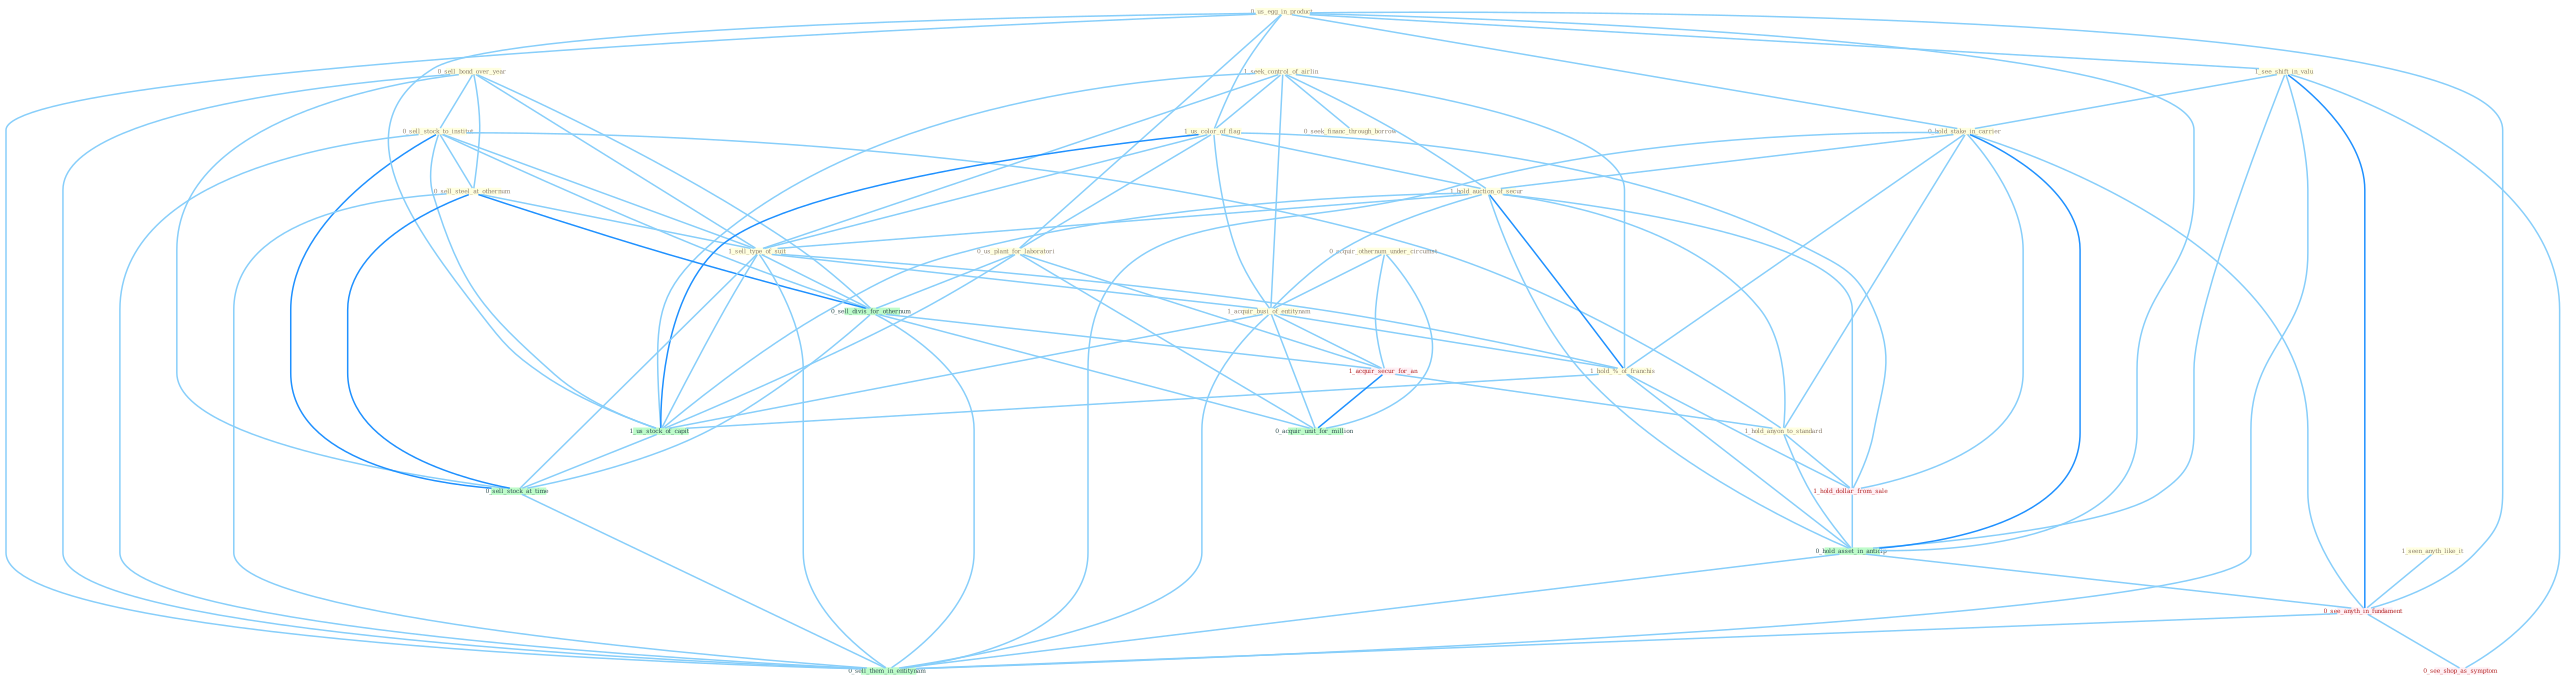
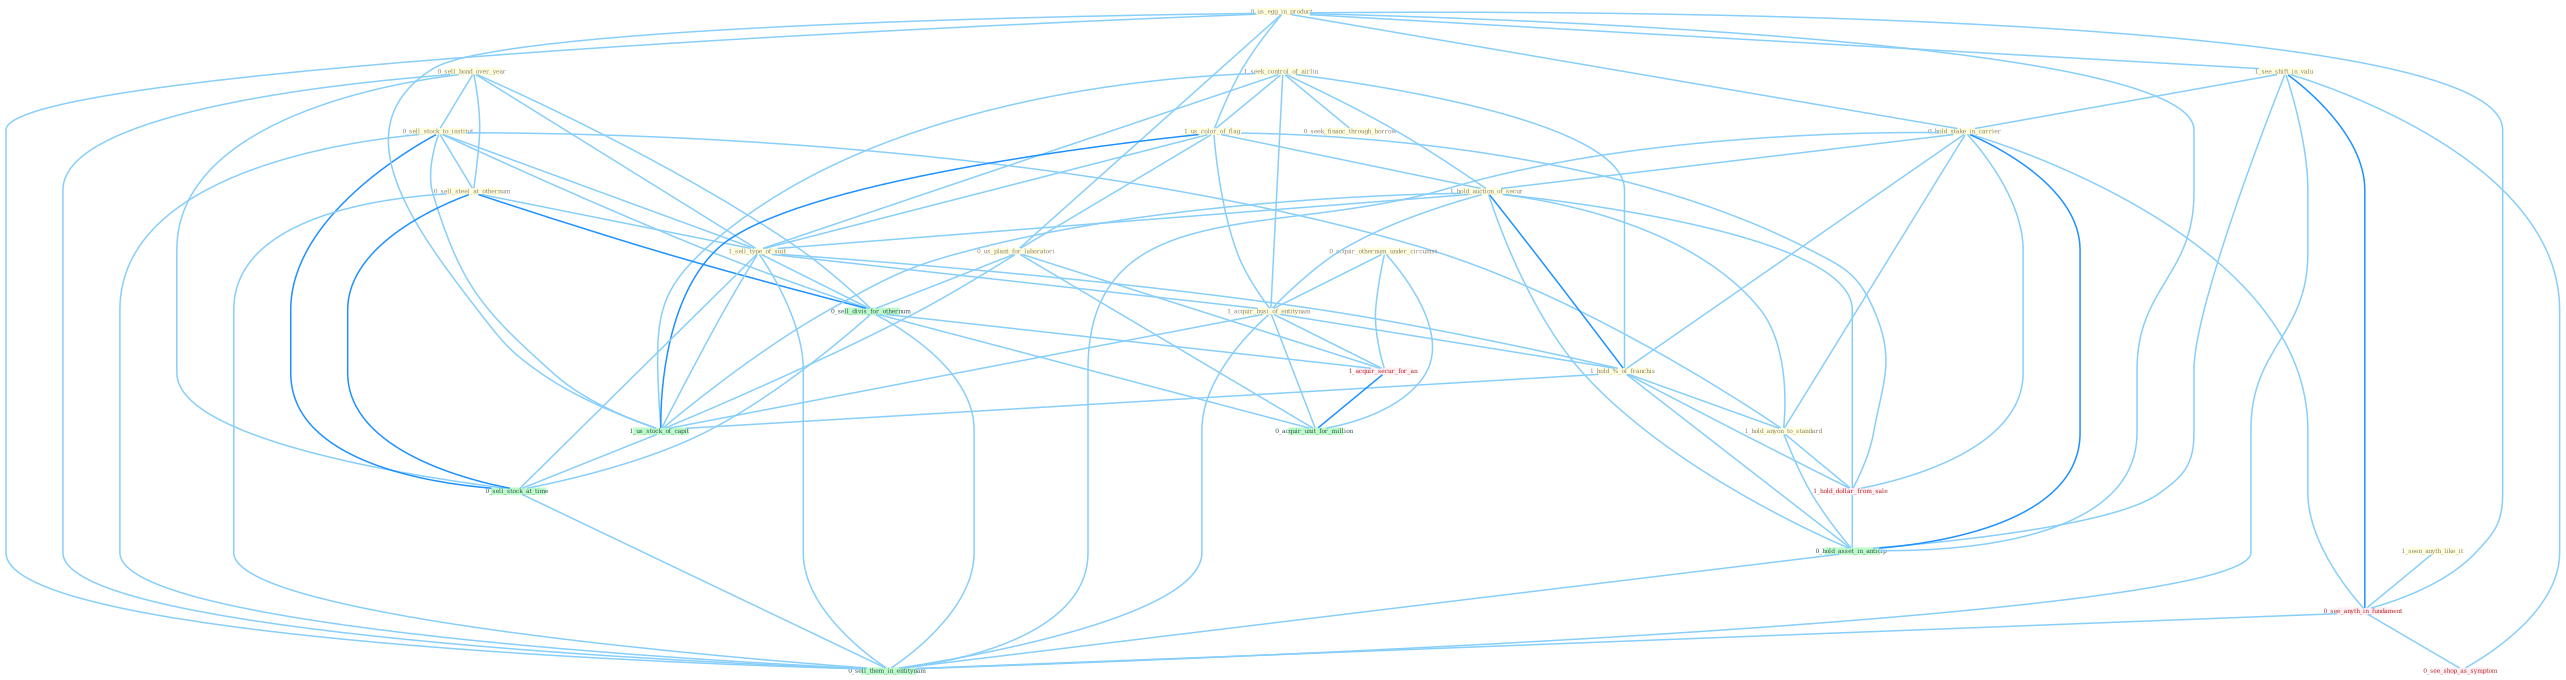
  graph {
    node [color="#ffffe0" fixedsize=true fontcolor="#8b7d6b" fontsize=4 shape=polygon style=filled]
    edge [color="#87cefa" w=1]
    "0_sell_bond_over_year " [height=.06 width=.5]
    "0_sell_stock_to_institut " [height=.06 width=.5]
    "0_acquir_othernum_under_circumst " [height=.06 width=.5]
    "0_us_egg_in_product " [height=.06 width=.5]
    "1_seek_control_of_airlin " [height=.06 width=.5]
    "0_sell_steel_at_othernum " [height=.06 width=.5]
    "1_see_shift_in_valu " [height=.06 width=.5]
    "1_us_color_of_flag " [height=.06 width=.5]
    "0_seek_financ_through_borrow " [height=.06 width=.5]
    "0_hold_stake_in_carrier " [height=.06 width=.5]
    "1_hold_auction_of_secur " [height=.06 width=.5]
    "1_seen_anyth_like_it " [height=.06 width=.5]
    "1_sell_type_of_suit " [height=.06 width=.5]
    "1_acquir_busi_of_entitynam " [height=.06 width=.5]
    "0_us_plant_for_laboratori " [height=.06 width=.5]
    "1_hold_%_of_franchis " [height=.06 width=.5]
    n17 [height=.06 label="1_hold_anyon_to_standard" width=.5]
    "1_acquir_secur_for_an " [color="#fff0f5" fontcolor="#b22222" height=.06 width=.5]
    "1_hold_dollar_from_sale " [color="#fff0f5" fontcolor="#b22222" height=.06 width=.5]
    "0_see_anyth_in_fundament " [color="#fff0f5" fontcolor="#b22222" height=.06 width=.5]
    "0_see_shop_as_symptom " [color="#fff0f5" fontcolor="#b22222" height=.06 width=.5]
    "0_sell_divis_for_othernum " [color="#BDFCC9" fontcolor="#2f4f4f" height=.06 width=.5]
    "0_sell_stock_at_time " [color="#BDFCC9" fontcolor="#2f4f4f" height=.06 width=.5]
    "0_sell_them_in_entitynam " [color="#BDFCC9" fontcolor="#2f4f4f" height=.06 width=.5]
    "1_us_stock_of_capit " [color="#BDFCC9" fontcolor="#2f4f4f" height=.06 width=.5]
    "0_acquir_unit_for_million " [color="#BDFCC9" fontcolor="#2f4f4f" height=.06 width=.5]
    "0_hold_asset_in_anticip " [color="#BDFCC9" fontcolor="#2f4f4f" height=.06 width=.5]
    subgraph sub_1 {
      "0_sell_bond_over_year "
      "0_sell_stock_to_institut "
      "0_acquir_othernum_under_circumst "
      "0_us_egg_in_product "
      "1_seek_control_of_airlin "
      "0_sell_steel_at_othernum "
      "1_see_shift_in_valu "
      "1_us_color_of_flag "
      "0_seek_financ_through_borrow "
      "0_hold_stake_in_carrier "
      "1_hold_auction_of_secur "
      "1_seen_anyth_like_it "
      "1_sell_type_of_suit "
      "1_acquir_busi_of_entitynam "
      "0_us_plant_for_laboratori "
      "1_hold_%_of_franchis "
      n17
    }
    subgraph sub_2 {
      "1_acquir_secur_for_an "
      "1_hold_dollar_from_sale "
      "0_see_anyth_in_fundament "
      "0_see_shop_as_symptom "
    }
    "0_sell_bond_over_year " -- "0_sell_stock_to_institut "
    "0_sell_bond_over_year " -- "0_sell_steel_at_othernum "
    "0_sell_bond_over_year " -- "1_sell_type_of_suit "
    "0_sell_bond_over_year " -- "0_sell_divis_for_othernum "
    "0_sell_bond_over_year " -- "0_sell_stock_at_time "
    "0_sell_bond_over_year " -- "0_sell_them_in_entitynam "
    "0_sell_stock_to_institut " -- "0_sell_steel_at_othernum "
    "0_sell_stock_to_institut " -- "1_sell_type_of_suit "
    "0_sell_stock_to_institut " -- n17
    "0_sell_stock_to_institut " -- "0_sell_divis_for_othernum "
    "0_sell_stock_to_institut " -- "0_sell_stock_at_time " [color="#1e90ff" w=2]
    "0_sell_stock_to_institut " -- "0_sell_them_in_entitynam "
    "0_sell_stock_to_institut " -- "1_us_stock_of_capit "
    "0_acquir_othernum_under_circumst " -- "1_acquir_busi_of_entitynam "
    "0_acquir_othernum_under_circumst " -- "1_acquir_secur_for_an "
    "0_acquir_othernum_under_circumst " -- "0_acquir_unit_for_million "
    "0_us_egg_in_product " -- "1_see_shift_in_valu "
    "0_us_egg_in_product " -- "1_us_color_of_flag "
    "0_us_egg_in_product " -- "0_hold_stake_in_carrier "
    "0_us_egg_in_product " -- "0_us_plant_for_laboratori "
    "0_us_egg_in_product " -- "0_see_anyth_in_fundament "
    "0_us_egg_in_product " -- "0_sell_them_in_entitynam "
    "0_us_egg_in_product " -- "1_us_stock_of_capit "
    "0_us_egg_in_product " -- "0_hold_asset_in_anticip "
    "1_seek_control_of_airlin " -- "1_us_color_of_flag "
    "1_seek_control_of_airlin " -- "0_seek_financ_through_borrow "
    "1_seek_control_of_airlin " -- "1_hold_auction_of_secur "
    "1_seek_control_of_airlin " -- "1_sell_type_of_suit "
    "1_seek_control_of_airlin " -- "1_acquir_busi_of_entitynam "
    "1_seek_control_of_airlin " -- "1_hold_%_of_franchis "
    "1_seek_control_of_airlin " -- "1_us_stock_of_capit "
    "0_sell_steel_at_othernum " -- "1_sell_type_of_suit "
    "0_sell_steel_at_othernum " -- "0_sell_divis_for_othernum " [color="#1e90ff" w=2]
    "0_sell_steel_at_othernum " -- "0_sell_stock_at_time " [color="#1e90ff" w=2]
    "0_sell_steel_at_othernum " -- "0_sell_them_in_entitynam "
    "1_see_shift_in_valu " -- "0_hold_stake_in_carrier "
    "1_see_shift_in_valu " -- "0_see_anyth_in_fundament " [color="#1e90ff" w=2]
    "1_see_shift_in_valu " -- "0_see_shop_as_symptom "
    "1_see_shift_in_valu " -- "0_sell_them_in_entitynam "
    "1_see_shift_in_valu " -- "0_hold_asset_in_anticip "
    "1_us_color_of_flag " -- "1_hold_auction_of_secur "
    "1_us_color_of_flag " -- "1_sell_type_of_suit "
    "1_us_color_of_flag " -- "1_acquir_busi_of_entitynam "
    "1_us_color_of_flag " -- "0_us_plant_for_laboratori "
    "1_us_color_of_flag " -- "1_hold_dollar_from_sale "
    "1_us_color_of_flag " -- "1_us_stock_of_capit " [color="#1e90ff" w=2]
    "0_hold_stake_in_carrier " -- "1_hold_auction_of_secur "
    "0_hold_stake_in_carrier " -- "1_hold_%_of_franchis "
    "0_hold_stake_in_carrier " -- n17
    "0_hold_stake_in_carrier " -- "1_hold_dollar_from_sale "
    "0_hold_stake_in_carrier " -- "0_see_anyth_in_fundament "
    "0_hold_stake_in_carrier " -- "0_sell_them_in_entitynam "
    "0_hold_stake_in_carrier " -- "0_hold_asset_in_anticip " [color="#1e90ff" w=2]
    "1_hold_auction_of_secur " -- "1_sell_type_of_suit "
    "1_hold_auction_of_secur " -- "1_acquir_busi_of_entitynam "
    "1_hold_auction_of_secur " -- "1_hold_%_of_franchis " [color="#1e90ff" w=2]
    "1_hold_auction_of_secur " -- n17
    "1_hold_auction_of_secur " -- "1_hold_dollar_from_sale "
    "1_hold_auction_of_secur " -- "1_us_stock_of_capit "
    "1_hold_auction_of_secur " -- "0_hold_asset_in_anticip "
    "1_seen_anyth_like_it " -- "0_see_anyth_in_fundament "
    "1_sell_type_of_suit " -- "1_acquir_busi_of_entitynam "
    "1_sell_type_of_suit " -- "1_hold_%_of_franchis "
    "1_sell_type_of_suit " -- "0_sell_divis_for_othernum "
    "1_sell_type_of_suit " -- "0_sell_stock_at_time "
    "1_sell_type_of_suit " -- "0_sell_them_in_entitynam "
    "1_sell_type_of_suit " -- "1_us_stock_of_capit "
    "1_acquir_busi_of_entitynam " -- "1_hold_%_of_franchis "
    "1_acquir_busi_of_entitynam " -- "1_acquir_secur_for_an "
    "1_acquir_busi_of_entitynam " -- "0_sell_them_in_entitynam "
    "1_acquir_busi_of_entitynam " -- "1_us_stock_of_capit "
    "1_acquir_busi_of_entitynam " -- "0_acquir_unit_for_million "
    "0_us_plant_for_laboratori " -- "1_acquir_secur_for_an "
    "0_us_plant_for_laboratori " -- "0_sell_divis_for_othernum "
    "0_us_plant_for_laboratori " -- "1_us_stock_of_capit "
    "0_us_plant_for_laboratori " -- "0_acquir_unit_for_million "
-   "1_acquir_secur_for_an " -- n17
+   "1_hold_%_of_franchis " -- n17
    "1_hold_%_of_franchis " -- "1_hold_dollar_from_sale "
    "1_hold_%_of_franchis " -- "1_us_stock_of_capit "
    "1_hold_%_of_franchis " -- "0_hold_asset_in_anticip "
    n17 -- "1_hold_dollar_from_sale "
    n17 -- "0_hold_asset_in_anticip "
    "1_acquir_secur_for_an " -- "0_acquir_unit_for_million " [color="#1e90ff" w=2]
    "1_hold_dollar_from_sale " -- "0_hold_asset_in_anticip "
    "0_see_anyth_in_fundament " -- "0_see_shop_as_symptom "
    "0_see_anyth_in_fundament " -- "0_sell_them_in_entitynam "
    "0_sell_divis_for_othernum " -- "1_acquir_secur_for_an "
    "0_sell_divis_for_othernum " -- "0_sell_stock_at_time "
    "0_sell_divis_for_othernum " -- "0_sell_them_in_entitynam "
    "0_sell_divis_for_othernum " -- "0_acquir_unit_for_million "
    "0_sell_stock_at_time " -- "0_sell_them_in_entitynam "
    "1_us_stock_of_capit " -- "0_sell_stock_at_time "
-   "0_hold_asset_in_anticip " -- "0_see_anyth_in_fundament "
    "0_hold_asset_in_anticip " -- "0_sell_them_in_entitynam "
  }
